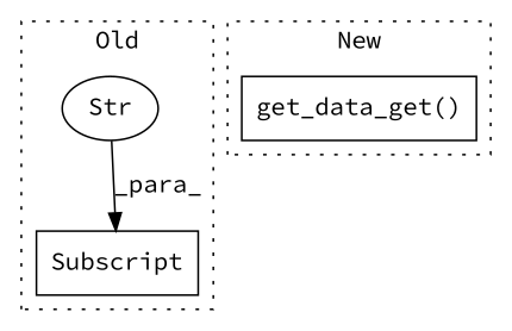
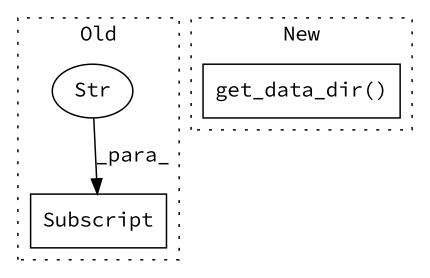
  digraph {
    fontname="Source Code Pro"
    node [shape=box fontname="Source Code Pro"]
    n1 [a=63 l="22,0" label=Subscript s="1568,0"]
    n2 [a=66 l=8 label=Str s=1581 shape=ellipse]
-   n3 [a=75 l=162 label="get_data_get()" s=1417]
+   n3 [a=75 l=162 label="get_data_dir()" s=1417]
    subgraph cluster_1 {
      label=Old
      style=dotted
      n1
      n2
    }
    subgraph cluster_2 {
      label=New
      style=dotted
      n3
    }
    n2 -> n1 [label=_para_ fontname="Source Code Pro"]
  }
